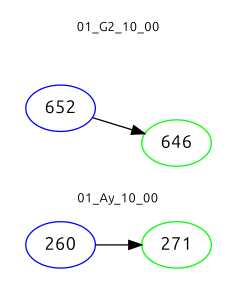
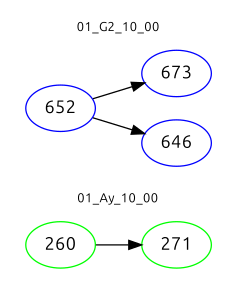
  digraph {
    fontname=Ubuntu
    rankdir=LR
    node [color=blue fontname=Ubuntu]
    edge [color=black fontname=Ubuntu]
-   n1 [label=260]
+   n1 [color=green label=260]
    n2 [color=green label=271]
    n3 [label=652]
-   n4 [color=green label=646]
+   n4 [label=646]
+   n5 [label=673]
    subgraph cluster_1 {
      color=white
      fontsize=10
      label="01_Ay_10_00"
      n1
      n2
    }
    subgraph cluster_2 {
      color=white
      fontsize=10
      label="01_G2_10_00"
      n3
      n4
+     n5
    }
    n1 -> n2
    n3 -> n4
+   n3 -> n5
  }
